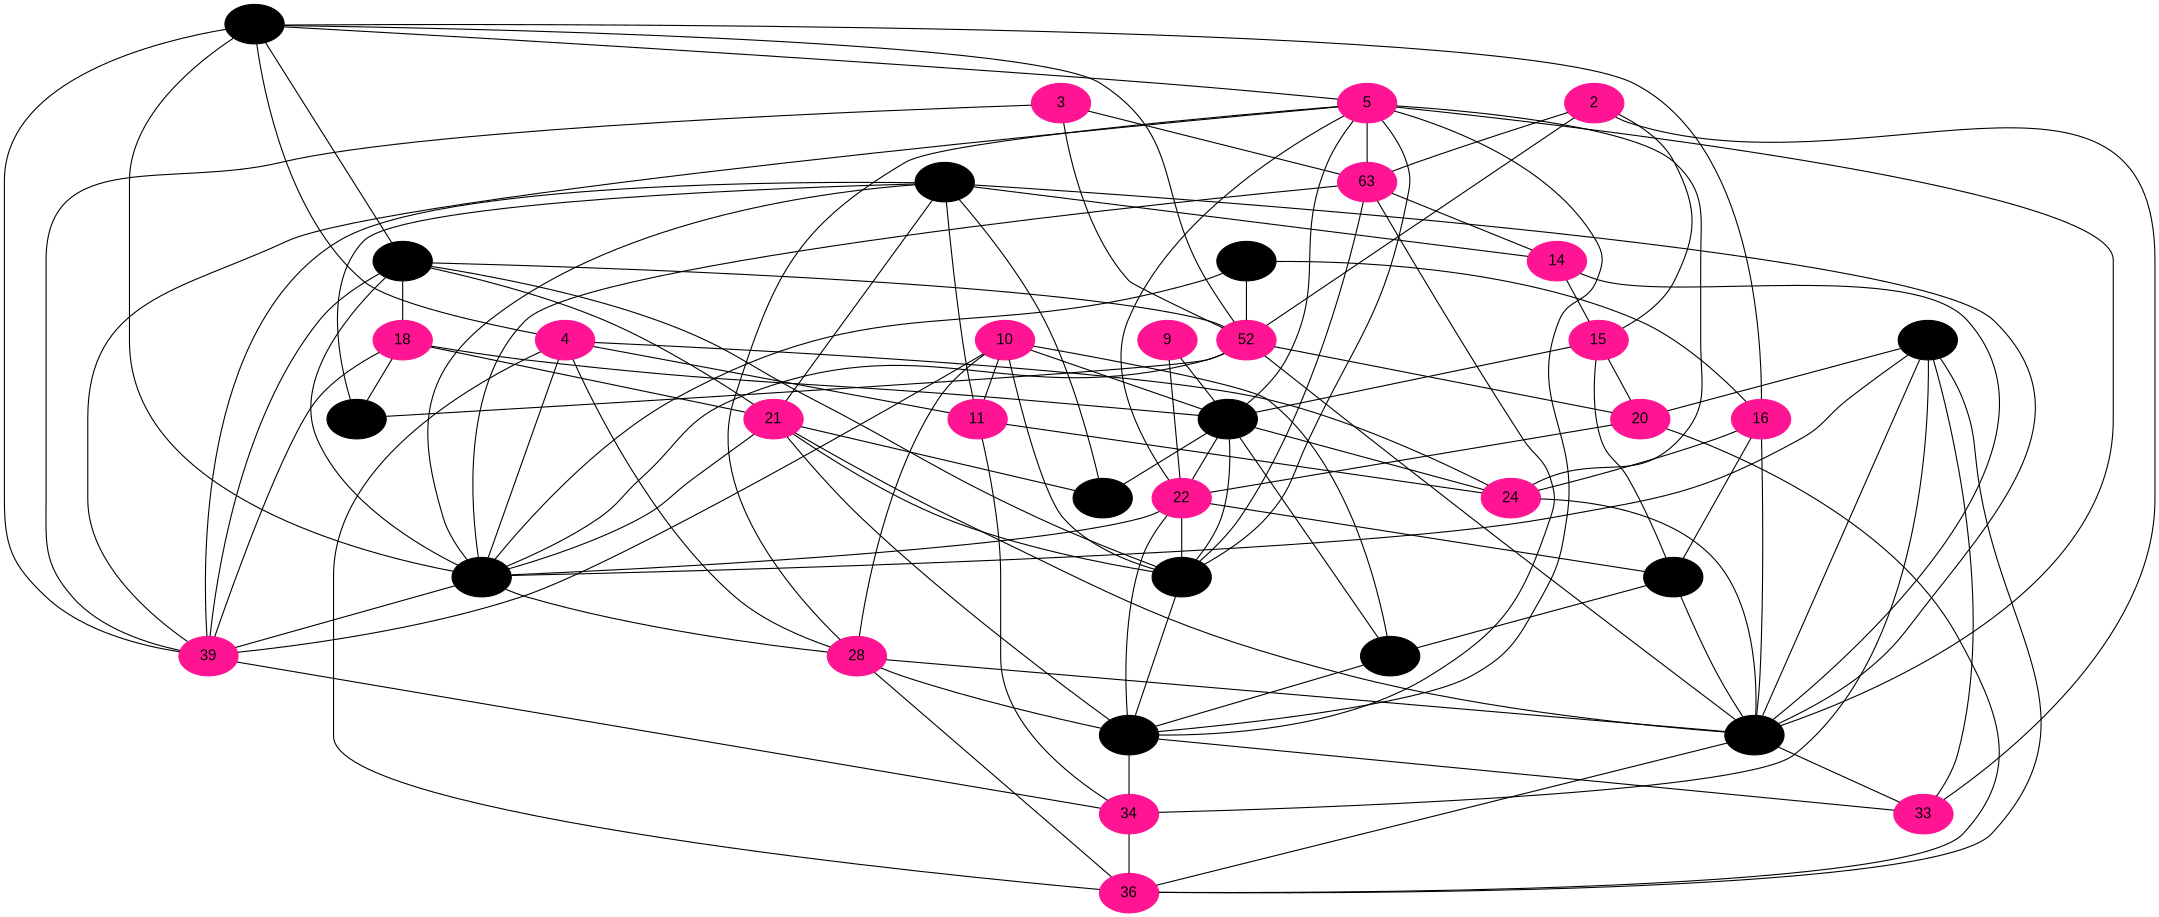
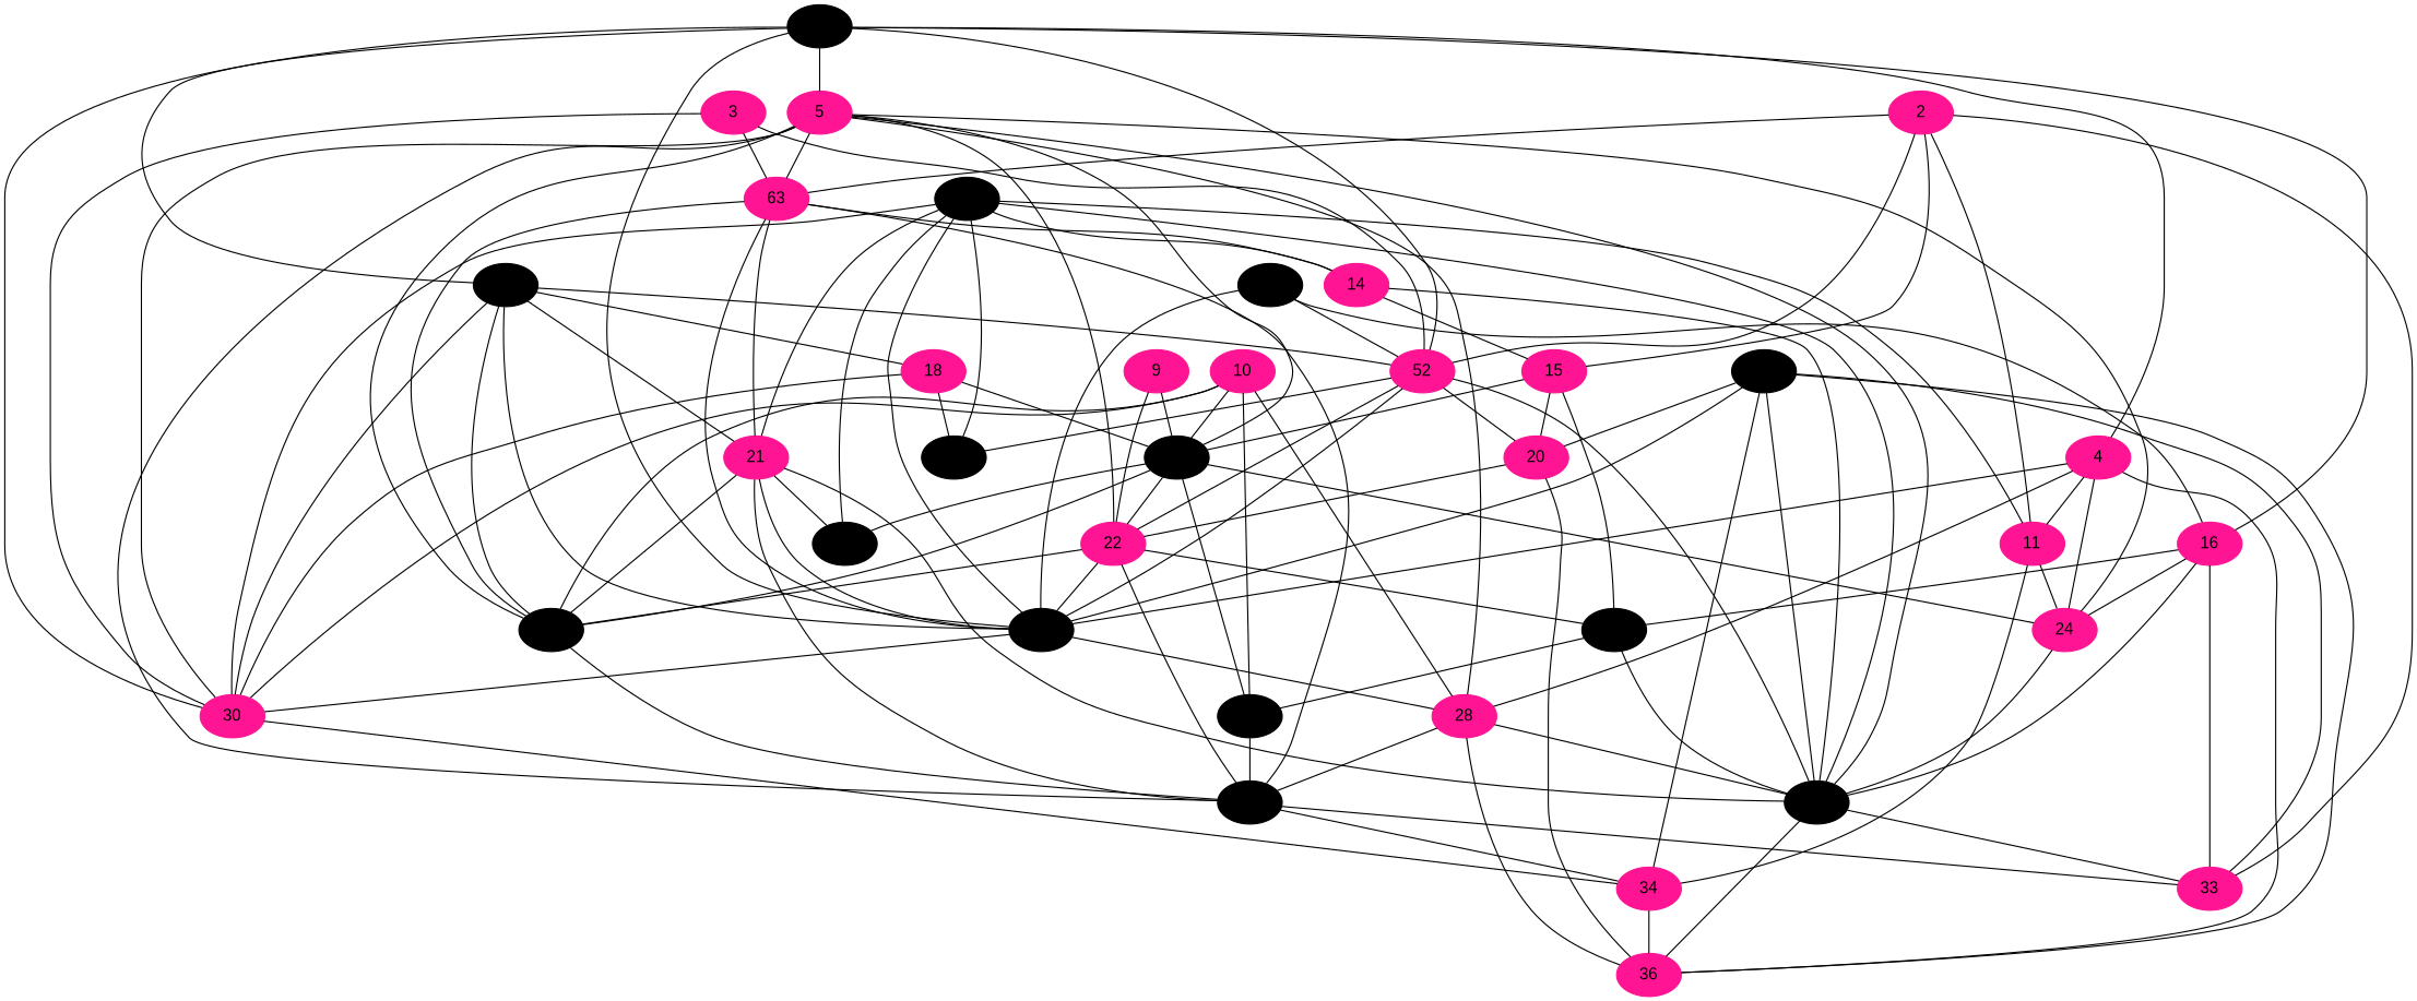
  graph {
    fontname="Liberation Sans"
    node [color=deeppink fontname="Liberation Sans" style=filled]
    edge [fontname="Liberation Sans" weight=1.0]
    1 [color=black]
    4
    5
    6 [color=black]
    n5 [label=52]
    16
    25 [color=black]
-   30 [label=39]
+   30
    11
    24
    28
    36
    n13 [label=63]
    19 [color=black]
    22
    26 [color=black]
    29 [color=black]
    31 [color=black]
    18
    21
    35 [color=black]
    20
    33
    23 [color=black]
    34
    2
    15
    14
    3
    32 [color=black]
    27 [color=black]
    7 [color=black]
    8 [color=black]
    9
    10
    17 [color=black]
    1 -- 4
    1 -- 5
    1 -- 6
    1 -- n5
    1 -- 16
    1 -- 25
    1 -- 30
    4 -- 25
    4 -- 11
    4 -- 24
    4 -- 28
    4 -- 36
    5 -- 30
    5 -- 24
    5 -- 28
    5 -- n13 [weight=3.0]
    5 -- 19
    5 -- 22
    5 -- 26
    5 -- 29
    5 -- 31
    6 -- n5
    6 -- 25 [weight=2.0]
    6 -- 30 [weight=2.0]
    6 -- 26
    6 -- 18 [weight=2.0]
    6 -- 21
    n5 -- 25
+   n5 -- 22 [weight=2.0]
    n5 -- 31 [weight=2.0]
    n5 -- 35 [weight=2.0]
    n5 -- 20 [weight=2.0]
    16 -- 24
    16 -- 31
+   16 -- 33
    16 -- 23 [weight=2.0]
    25 -- 30
    25 -- 28
    30 -- 34
    11 -- 24 [weight=2.0]
    11 -- 34
    24 -- 31
    28 -- 36
    28 -- 29 [weight=2.0]
    28 -- 31
    n13 -- 25
    n13 -- 26 [weight=2.0]
    n13 -- 29
    n13 -- 14
    19 -- 24
    19 -- 22
    19 -- 26
    19 -- 32
    19 -- 27
    22 -- 25
    22 -- 26
    22 -- 29 [weight=2.0]
    22 -- 23
    26 -- 29
    29 -- 33
    29 -- 34
    31 -- 36
    31 -- 33
    18 -- 30 [weight=2.0]
    18 -- 19
-   18 -- 21
+   n13 -- 21
    18 -- 35
    21 -- 25
    21 -- 26
    21 -- 29
    21 -- 31 [weight=2.0]
    21 -- 32
    20 -- 36
    20 -- 22 [weight=3.0]
    23 -- 31
    23 -- 27
    34 -- 36 [weight=3.0]
    2 -- n5
    2 -- n13
    2 -- 33
    2 -- 15
    15 -- 19 [weight=2.0]
    15 -- 20
    15 -- 23 [weight=2.0]
    14 -- 31 [weight=2.0]
    14 -- 15
    3 -- n5
    3 -- 30 [weight=2.0]
    3 -- n13 [weight=2.0]
    27 -- 29
    7 -- 25
    7 -- 30
    7 -- 11 [weight=2.0]
    7 -- 31 [weight=2.0]
    7 -- 21
    7 -- 35 [weight=2.0]
    7 -- 14
    7 -- 32 [weight=2.0]
    8 -- n5
    8 -- 16
    8 -- 25 [weight=2.0]
    9 -- 19
    9 -- 22 [weight=2.0]
    10 -- 30 [weight=2.0]
-   10 -- 11
+   2 -- 11
    10 -- 28
    10 -- 19
    10 -- 26
    10 -- 27 [weight=2.0]
    17 -- 25
    17 -- 36
    17 -- 31
    17 -- 20
    17 -- 33 [weight=2.0]
    17 -- 34
  }
